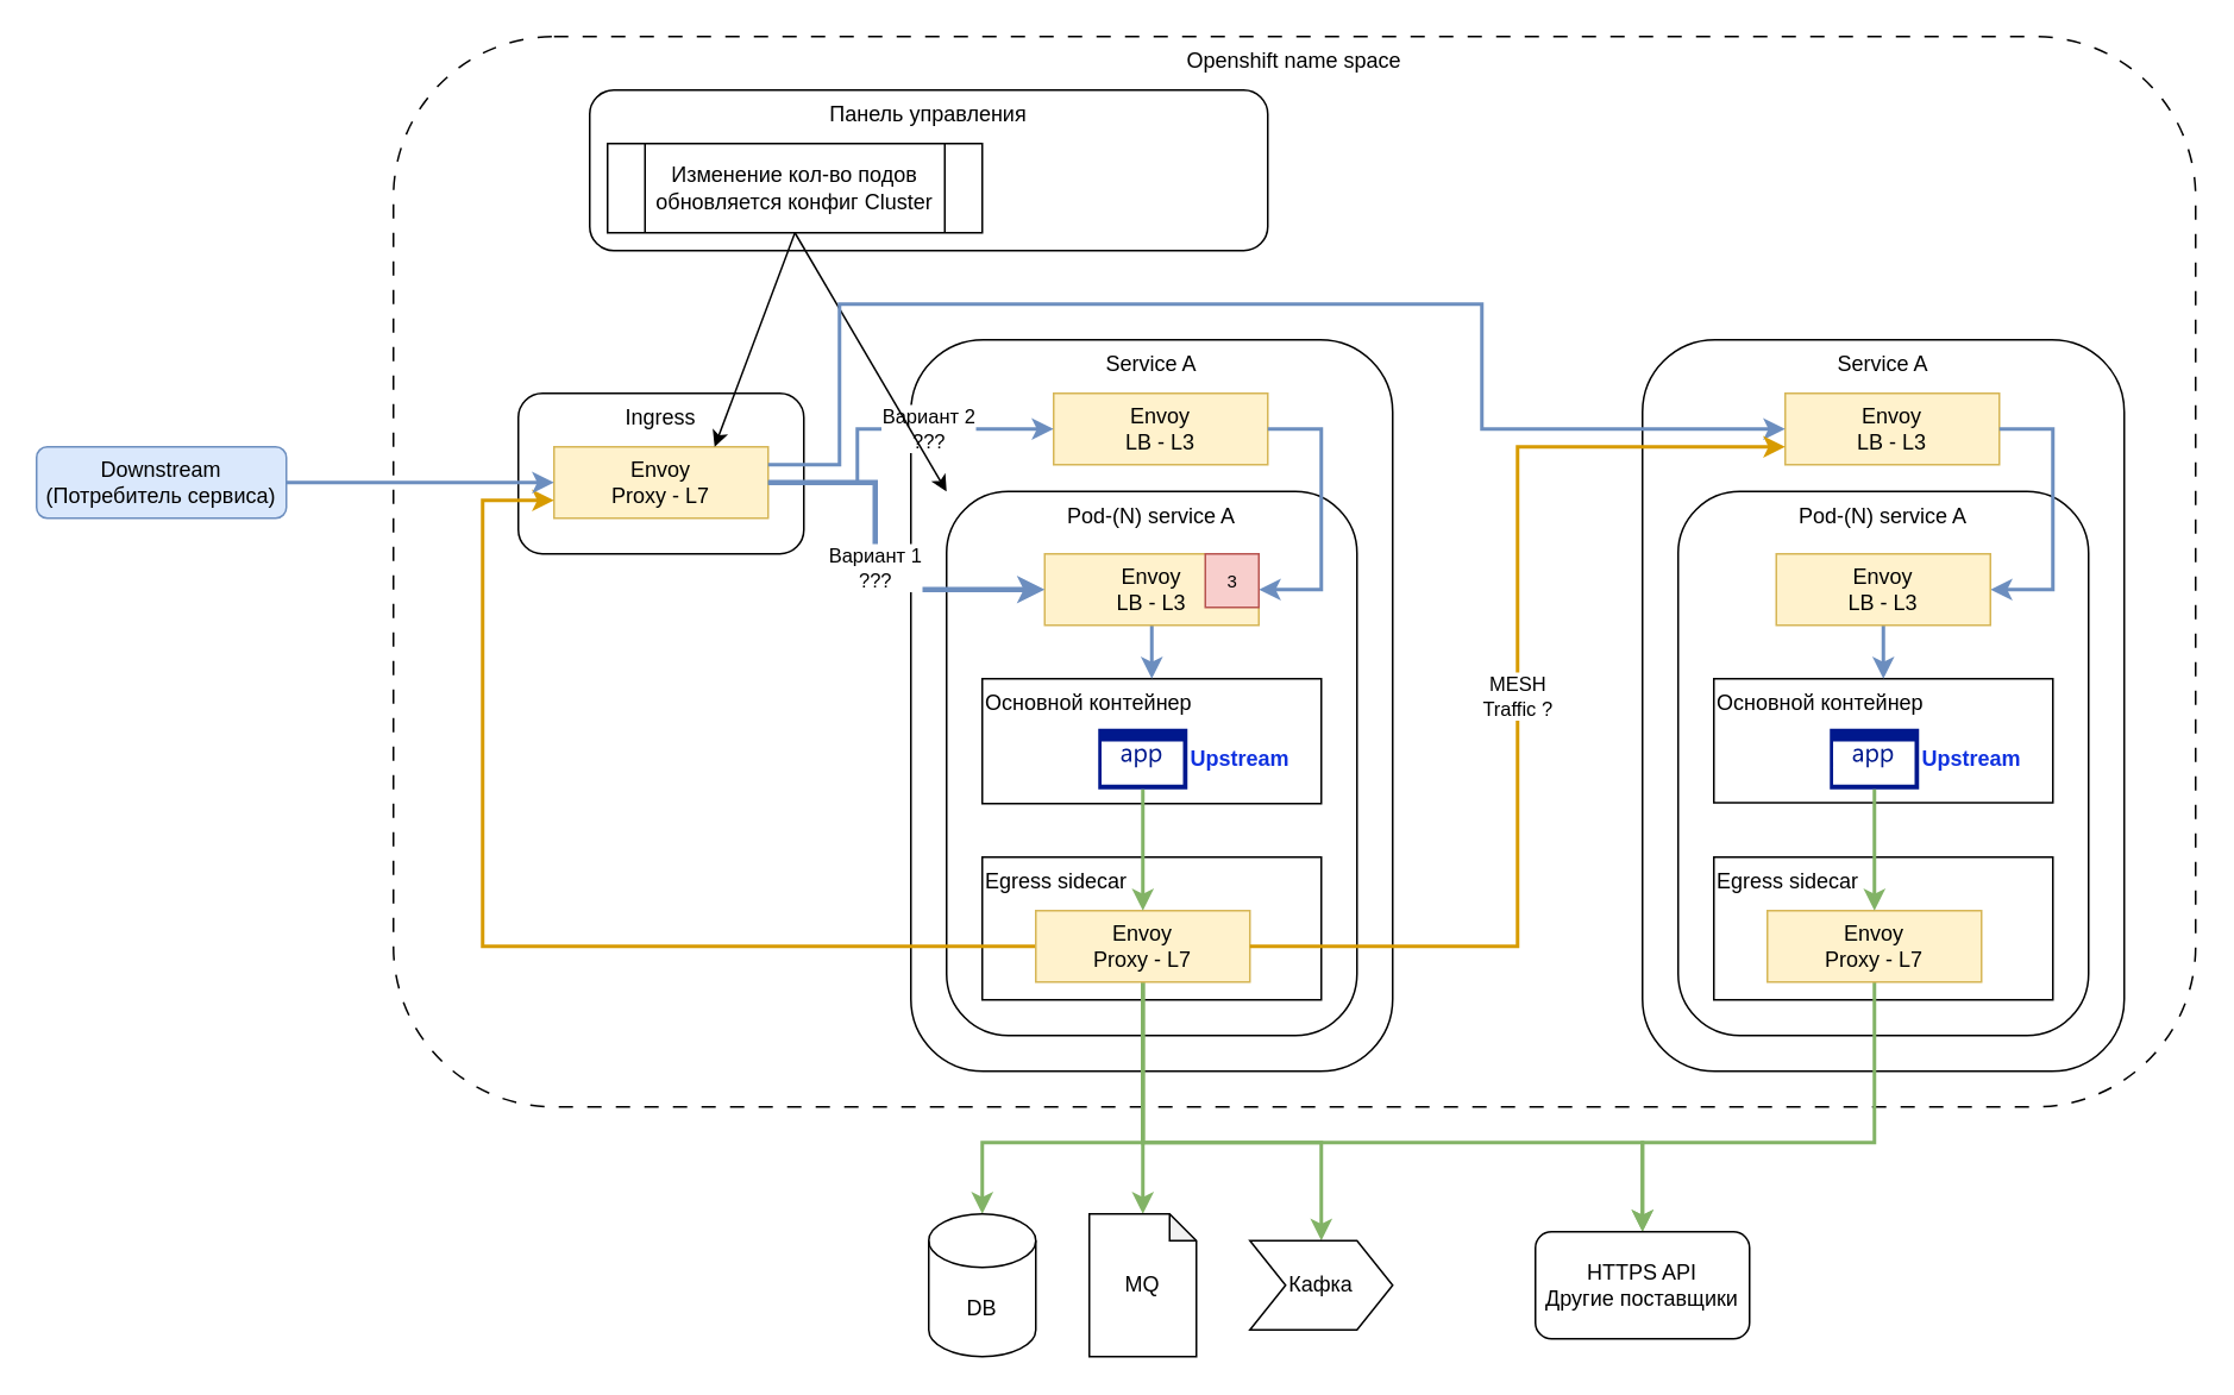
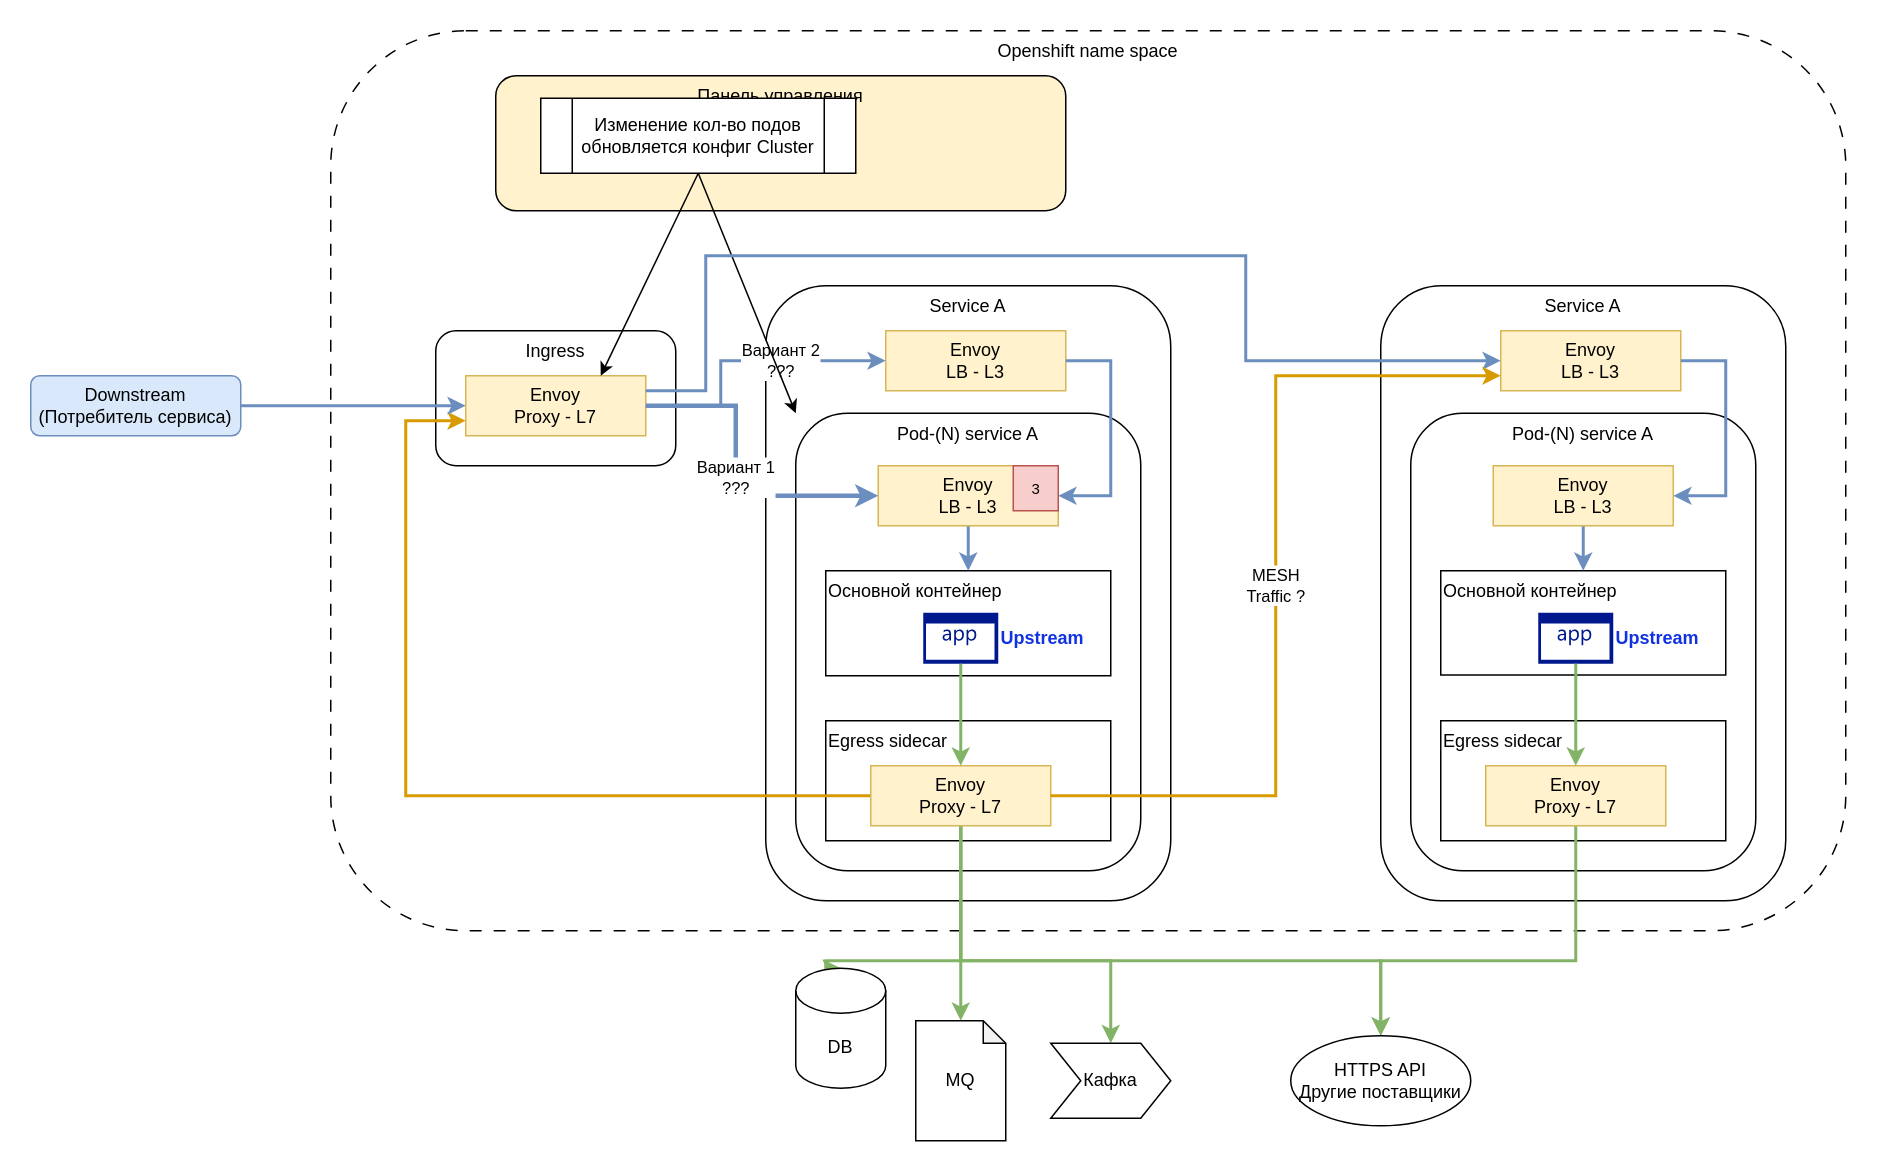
  <mxCell id="0" />
  <mxCell id="1" parent="0" />
  <mxCell id="2" value="Downstream&lt;br&gt;(Потребитель сервиса)" style="rounded=1;whiteSpace=wrap;html=1;fillColor=#dae8fc;strokeColor=#6c8ebf;" vertex="1" parent="1"><mxGeometry x="20" y="250" width="140" height="40" as="geometry" /></mxCell>
  <mxCell id="3" value="Openshift name space" style="rounded=1;whiteSpace=wrap;html=1;verticalAlign=top;dashed=1;dashPattern=8 8;" vertex="1" parent="1"><mxGeometry x="220" y="20" width="1010" height="600" as="geometry" /></mxCell>
  <mxCell id="4" value="Ingress" style="rounded=1;whiteSpace=wrap;html=1;verticalAlign=top;" vertex="1" parent="1"><mxGeometry x="290" y="220" width="160" height="90" as="geometry" /></mxCell>
  <mxCell id="5" value="Envoy &lt;br&gt;Proxy - L7" style="rounded=0;whiteSpace=wrap;html=1;fillColor=#fff2cc;strokeColor=#d6b656;" vertex="1" parent="1"><mxGeometry x="310" y="250" width="120" height="40" as="geometry" /></mxCell>
  <mxCell id="6" value="Service A" style="rounded=1;whiteSpace=wrap;html=1;verticalAlign=top;" vertex="1" parent="1"><mxGeometry x="510" y="190" width="270" height="410" as="geometry" /></mxCell>
  <mxCell id="7" value="Envoy &lt;br&gt;LB - L3" style="rounded=0;whiteSpace=wrap;html=1;fillColor=#fff2cc;strokeColor=#d6b656;" vertex="1" parent="1"><mxGeometry x="590" y="220" width="120" height="40" as="geometry" /></mxCell>
  <mxCell id="8" value="Pod-(N) service A" style="rounded=1;whiteSpace=wrap;html=1;verticalAlign=top;" vertex="1" parent="1"><mxGeometry x="530" y="275" width="230" height="305" as="geometry" /></mxCell>
  <mxCell id="9" value="Основной контейнер" style="rounded=0;whiteSpace=wrap;html=1;verticalAlign=top;align=left;" vertex="1" parent="1"><mxGeometry x="550" y="380" width="190" height="70" as="geometry" /></mxCell>
  <mxCell id="10" value="Upstream&amp;nbsp;" style="sketch=0;aspect=fixed;pointerEvents=1;shadow=0;dashed=0;html=1;strokeColor=none;labelPosition=right;verticalLabelPosition=middle;verticalAlign=middle;align=left;fillColor=#00188D;shape=mxgraph.mscae.enterprise.application;fontStyle=1;fontColor=#1032e0;" vertex="1" parent="1"><mxGeometry x="615" y="408" width="50" height="34" as="geometry" /></mxCell>
  <mxCell id="11" value="Egress sidecar" style="rounded=0;whiteSpace=wrap;html=1;verticalAlign=top;align=left;" vertex="1" parent="1"><mxGeometry x="550" y="480" width="190" height="80" as="geometry" /></mxCell>
  <mxCell id="12" style="edgeStyle=orthogonalEdgeStyle;rounded=0;orthogonalLoop=1;jettySize=auto;html=1;exitX=0.5;exitY=1;exitDx=0;exitDy=0;entryX=0.5;entryY=0;entryDx=0;entryDy=0;entryPerimeter=0;fillColor=#d5e8d4;strokeColor=#82b366;strokeWidth=2;" edge="1" parent="1" source="17" target="22"><mxGeometry relative="1" as="geometry"><Array as="points"><mxPoint x="640" y="640" /><mxPoint x="550" y="640" /></Array></mxGeometry></mxCell>
  <mxCell id="13" style="edgeStyle=orthogonalEdgeStyle;rounded=0;orthogonalLoop=1;jettySize=auto;html=1;exitX=0.5;exitY=1;exitDx=0;exitDy=0;entryX=0.5;entryY=0;entryDx=0;entryDy=0;entryPerimeter=0;strokeWidth=2;fillColor=#d5e8d4;strokeColor=#82b366;" edge="1" parent="1" source="17" target="23"><mxGeometry relative="1" as="geometry" /></mxCell>
  <mxCell id="14" style="edgeStyle=orthogonalEdgeStyle;rounded=0;orthogonalLoop=1;jettySize=auto;html=1;exitX=0.5;exitY=1;exitDx=0;exitDy=0;entryX=0.5;entryY=0;entryDx=0;entryDy=0;fillColor=#d5e8d4;strokeColor=#82b366;strokeWidth=2;" edge="1" parent="1" source="17" target="24"><mxGeometry relative="1" as="geometry"><Array as="points"><mxPoint x="640" y="640" /><mxPoint x="740" y="640" /></Array></mxGeometry></mxCell>
  <mxCell id="15" style="edgeStyle=orthogonalEdgeStyle;rounded=0;orthogonalLoop=1;jettySize=auto;html=1;exitX=0;exitY=0.5;exitDx=0;exitDy=0;entryX=0;entryY=0.75;entryDx=0;entryDy=0;fillColor=#ffe6cc;strokeColor=#d79b00;strokeWidth=2;" edge="1" parent="1" source="17" target="5"><mxGeometry relative="1" as="geometry"><Array as="points"><mxPoint x="270" y="530" /><mxPoint x="270" y="280" /></Array></mxGeometry></mxCell>
  <mxCell id="16" style="edgeStyle=orthogonalEdgeStyle;rounded=0;orthogonalLoop=1;jettySize=auto;html=1;exitX=0.5;exitY=1;exitDx=0;exitDy=0;entryX=0.5;entryY=0;entryDx=0;entryDy=0;fillColor=#d5e8d4;strokeColor=#82b366;strokeWidth=2;" edge="1" parent="1" source="17" target="46"><mxGeometry relative="1" as="geometry"><Array as="points"><mxPoint x="640" y="640" /><mxPoint x="920" y="640" /></Array></mxGeometry></mxCell>
  <mxCell id="17" value="Envoy &lt;br&gt;Proxy - L7" style="rounded=0;whiteSpace=wrap;html=1;fillColor=#fff2cc;strokeColor=#d6b656;" vertex="1" parent="1"><mxGeometry x="580" y="510" width="120" height="40" as="geometry" /></mxCell>
  <mxCell id="18" style="edgeStyle=orthogonalEdgeStyle;rounded=0;orthogonalLoop=1;jettySize=auto;html=1;exitX=1;exitY=0.5;exitDx=0;exitDy=0;entryX=0;entryY=0.5;entryDx=0;entryDy=0;fillColor=#dae8fc;strokeColor=#6c8ebf;strokeWidth=2;" edge="1" parent="1" source="2" target="5"><mxGeometry relative="1" as="geometry" /></mxCell>
  <mxCell id="19" value="Вариант 2&lt;br style=&quot;border-color: var(--border-color);&quot;&gt;???" style="edgeStyle=orthogonalEdgeStyle;rounded=0;orthogonalLoop=1;jettySize=auto;html=1;exitX=1;exitY=0.5;exitDx=0;exitDy=0;entryX=0;entryY=0.5;entryDx=0;entryDy=0;fillColor=#dae8fc;strokeColor=#6c8ebf;strokeWidth=2;" edge="1" parent="1" source="5" target="7"><mxGeometry x="0.263" relative="1" as="geometry"><Array as="points"><mxPoint x="480" y="270" /><mxPoint x="480" y="240" /></Array><mxPoint as="offset" /></mxGeometry></mxCell>
  <mxCell id="20" style="edgeStyle=orthogonalEdgeStyle;rounded=0;orthogonalLoop=1;jettySize=auto;html=1;exitX=0.5;exitY=1;exitDx=0;exitDy=0;exitPerimeter=0;entryX=0.5;entryY=0;entryDx=0;entryDy=0;fillColor=#d5e8d4;strokeColor=#82b366;strokeWidth=2;" edge="1" parent="1" source="10" target="17"><mxGeometry relative="1" as="geometry" /></mxCell>
  <mxCell id="21" style="edgeStyle=orthogonalEdgeStyle;rounded=0;orthogonalLoop=1;jettySize=auto;html=1;exitX=1;exitY=0.5;exitDx=0;exitDy=0;entryX=1;entryY=0.5;entryDx=0;entryDy=0;strokeWidth=2;fillColor=#dae8fc;strokeColor=#6c8ebf;" edge="1" parent="1" source="7" target="26"><mxGeometry relative="1" as="geometry"><Array as="points"><mxPoint x="740" y="240" /><mxPoint x="740" y="330" /></Array></mxGeometry></mxCell>
- <mxCell id="22" value="DB" style="shape=cylinder3;whiteSpace=wrap;html=1;boundedLbl=1;backgroundOutline=1;size=15;" vertex="1" parent="1"><mxGeometry x="520" y="680" width="60" height="80" as="geometry" /></mxCell>
+ <mxCell id="22" value="DB" style="shape=cylinder3;whiteSpace=wrap;html=1;boundedLbl=1;backgroundOutline=1;size=15;" vertex="1" parent="1"><mxGeometry x="530" y="645" width="60" height="80" as="geometry" /></mxCell>
  <mxCell id="23" value="MQ" style="shape=note;whiteSpace=wrap;html=1;backgroundOutline=1;darkOpacity=0.05;size=15;" vertex="1" parent="1"><mxGeometry x="610" y="680" width="60" height="80" as="geometry" /></mxCell>
  <mxCell id="24" value="Кафка" style="shape=step;perimeter=stepPerimeter;whiteSpace=wrap;html=1;fixedSize=1;" vertex="1" parent="1"><mxGeometry x="700" y="695" width="80" height="50" as="geometry" /></mxCell>
  <mxCell id="25" style="edgeStyle=orthogonalEdgeStyle;rounded=0;orthogonalLoop=1;jettySize=auto;html=1;exitX=0.5;exitY=1;exitDx=0;exitDy=0;entryX=0.5;entryY=0;entryDx=0;entryDy=0;fillColor=#dae8fc;strokeColor=#6c8ebf;strokeWidth=2;" edge="1" parent="1" source="26" target="9"><mxGeometry relative="1" as="geometry" /></mxCell>
  <mxCell id="26" value="Envoy &lt;br&gt;LB - L3" style="rounded=0;whiteSpace=wrap;html=1;fillColor=#fff2cc;strokeColor=#d6b656;" vertex="1" parent="1"><mxGeometry x="585" y="310" width="120" height="40" as="geometry" /></mxCell>
- <mxCell id="27" value="Панель управления" style="rounded=1;whiteSpace=wrap;html=1;verticalAlign=top;" vertex="1" parent="1"><mxGeometry x="330" y="50" width="380" height="90" as="geometry" /></mxCell>
- <mxCell id="28" value="Изменение кол-во подов обновляется конфиг Cluster" style="shape=process;whiteSpace=wrap;html=1;backgroundOutline=1;" vertex="1" parent="1"><mxGeometry x="340" y="80" width="210" height="50" as="geometry" /></mxCell>
+ <mxCell id="27" value="Панель управления" style="rounded=1;whiteSpace=wrap;html=1;verticalAlign=top;fillColor=#fff2cc;" vertex="1" parent="1"><mxGeometry x="330" y="50" width="380" height="90" as="geometry" /></mxCell>
+ <mxCell id="28" value="Изменение кол-во подов обновляется конфиг Cluster" style="shape=process;whiteSpace=wrap;html=1;backgroundOutline=1;" vertex="1" parent="1"><mxGeometry x="360" y="65" width="210" height="50" as="geometry" /></mxCell>
  <mxCell id="29" style="rounded=0;orthogonalLoop=1;jettySize=auto;html=1;exitX=0.5;exitY=1;exitDx=0;exitDy=0;entryX=0;entryY=0;entryDx=0;entryDy=0;" edge="1" parent="1" source="28" target="8"><mxGeometry relative="1" as="geometry" /></mxCell>
  <mxCell id="30" style="rounded=0;orthogonalLoop=1;jettySize=auto;html=1;exitX=0.5;exitY=1;exitDx=0;exitDy=0;entryX=0.75;entryY=0;entryDx=0;entryDy=0;" edge="1" parent="1" source="28" target="5"><mxGeometry relative="1" as="geometry" /></mxCell>
  <mxCell id="31" value="Вариант 1&lt;br&gt;???" style="edgeStyle=orthogonalEdgeStyle;rounded=0;orthogonalLoop=1;jettySize=auto;html=1;exitX=1;exitY=0.5;exitDx=0;exitDy=0;entryX=0;entryY=0.5;entryDx=0;entryDy=0;strokeWidth=3;fillColor=#dae8fc;strokeColor=#6c8ebf;" edge="1" parent="1" source="5" target="26"><mxGeometry relative="1" as="geometry"><Array as="points"><mxPoint x="490" y="270" /><mxPoint x="490" y="330" /></Array></mxGeometry></mxCell>
  <mxCell id="32" value="Service A" style="rounded=1;whiteSpace=wrap;html=1;verticalAlign=top;" vertex="1" parent="1"><mxGeometry x="920" y="190" width="270" height="410" as="geometry" /></mxCell>
  <mxCell id="33" value="Envoy &lt;br&gt;LB - L3" style="rounded=0;whiteSpace=wrap;html=1;fillColor=#fff2cc;strokeColor=#d6b656;" vertex="1" parent="1"><mxGeometry x="1000" y="220" width="120" height="40" as="geometry" /></mxCell>
  <mxCell id="34" value="Pod-(N) service A" style="rounded=1;whiteSpace=wrap;html=1;verticalAlign=top;" vertex="1" parent="1"><mxGeometry x="940" y="275" width="230" height="305" as="geometry" /></mxCell>
  <mxCell id="35" value="Основной контейнер" style="rounded=0;whiteSpace=wrap;html=1;verticalAlign=top;align=left;" vertex="1" parent="1"><mxGeometry x="960" y="380" width="190" height="69.5" as="geometry" /></mxCell>
  <mxCell id="36" value="Upstream&amp;nbsp;" style="sketch=0;aspect=fixed;pointerEvents=1;shadow=0;dashed=0;html=1;strokeColor=none;labelPosition=right;verticalLabelPosition=middle;verticalAlign=middle;align=left;fillColor=#00188D;shape=mxgraph.mscae.enterprise.application;fontColor=#1032e0;fontStyle=1" vertex="1" parent="1"><mxGeometry x="1025" y="408" width="50" height="34" as="geometry" /></mxCell>
  <mxCell id="37" value="Egress sidecar" style="rounded=0;whiteSpace=wrap;html=1;verticalAlign=top;align=left;" vertex="1" parent="1"><mxGeometry x="960" y="480" width="190" height="80" as="geometry" /></mxCell>
  <mxCell id="38" style="edgeStyle=orthogonalEdgeStyle;rounded=0;orthogonalLoop=1;jettySize=auto;html=1;exitX=0.5;exitY=1;exitDx=0;exitDy=0;entryX=0.5;entryY=0;entryDx=0;entryDy=0;fillColor=#d5e8d4;strokeColor=#82b366;strokeWidth=2;" edge="1" parent="1" source="39" target="46"><mxGeometry relative="1" as="geometry"><Array as="points"><mxPoint x="1050" y="640" /><mxPoint x="920" y="640" /></Array></mxGeometry></mxCell>
  <mxCell id="39" value="Envoy &lt;br&gt;Proxy - L7" style="rounded=0;whiteSpace=wrap;html=1;fillColor=#fff2cc;strokeColor=#d6b656;" vertex="1" parent="1"><mxGeometry x="990" y="510" width="120" height="40" as="geometry" /></mxCell>
  <mxCell id="40" style="edgeStyle=orthogonalEdgeStyle;rounded=0;orthogonalLoop=1;jettySize=auto;html=1;exitX=0.5;exitY=1;exitDx=0;exitDy=0;exitPerimeter=0;entryX=0.5;entryY=0;entryDx=0;entryDy=0;fillColor=#d5e8d4;strokeColor=#82b366;strokeWidth=2;" edge="1" parent="1" source="36" target="39"><mxGeometry relative="1" as="geometry" /></mxCell>
  <mxCell id="41" style="edgeStyle=orthogonalEdgeStyle;rounded=0;orthogonalLoop=1;jettySize=auto;html=1;exitX=1;exitY=0.5;exitDx=0;exitDy=0;entryX=1;entryY=0.5;entryDx=0;entryDy=0;strokeWidth=2;fillColor=#dae8fc;strokeColor=#6c8ebf;" edge="1" parent="1" source="33" target="43"><mxGeometry relative="1" as="geometry"><Array as="points"><mxPoint x="1150" y="240" /><mxPoint x="1150" y="330" /></Array></mxGeometry></mxCell>
  <mxCell id="42" style="edgeStyle=orthogonalEdgeStyle;rounded=0;orthogonalLoop=1;jettySize=auto;html=1;exitX=0.5;exitY=1;exitDx=0;exitDy=0;entryX=0.5;entryY=0;entryDx=0;entryDy=0;fillColor=#dae8fc;strokeColor=#6c8ebf;strokeWidth=2;" edge="1" parent="1" source="43" target="35"><mxGeometry relative="1" as="geometry" /></mxCell>
  <mxCell id="43" value="Envoy &lt;br&gt;LB - L3" style="rounded=0;whiteSpace=wrap;html=1;fillColor=#fff2cc;strokeColor=#d6b656;" vertex="1" parent="1"><mxGeometry x="995" y="310" width="120" height="40" as="geometry" /></mxCell>
  <mxCell id="44" style="edgeStyle=orthogonalEdgeStyle;rounded=0;orthogonalLoop=1;jettySize=auto;html=1;exitX=1;exitY=0.25;exitDx=0;exitDy=0;entryX=0;entryY=0.5;entryDx=0;entryDy=0;strokeWidth=2;fillColor=#dae8fc;strokeColor=#6c8ebf;" edge="1" parent="1" source="5" target="33"><mxGeometry relative="1" as="geometry"><Array as="points"><mxPoint x="470" y="260" /><mxPoint x="470" y="170" /><mxPoint x="830" y="170" /><mxPoint x="830" y="240" /></Array></mxGeometry></mxCell>
  <mxCell id="45" value="MESH&lt;br&gt;Traffic ?" style="edgeStyle=orthogonalEdgeStyle;rounded=0;orthogonalLoop=1;jettySize=auto;html=1;exitX=1;exitY=0.5;exitDx=0;exitDy=0;entryX=0;entryY=0.75;entryDx=0;entryDy=0;strokeWidth=2;fillColor=#ffe6cc;strokeColor=#d79b00;" edge="1" parent="1" source="17" target="33"><mxGeometry relative="1" as="geometry" /></mxCell>
- <mxCell id="46" value="HTTPS API&lt;br&gt;Другие поставщики" style="rounded=1;whiteSpace=wrap;html=1;" vertex="1" parent="1"><mxGeometry x="860" y="690" width="120" height="60" as="geometry" /></mxCell>
+ <mxCell id="46" value="HTTPS API&lt;br&gt;Другие поставщики" style="ellipse;whiteSpace=wrap;html=1;" vertex="1" parent="1"><mxGeometry x="860" y="690" width="120" height="60" as="geometry" /></mxCell>
  <mxCell id="47" value="3" style="text;html=1;align=center;verticalAlign=middle;resizable=0;points=[];autosize=1;strokeColor=#b85450;fillColor=#f8cecc;fontSize=10;" vertex="1" parent="1"><mxGeometry x="675" y="310" width="30" height="30" as="geometry" /></mxCell>
